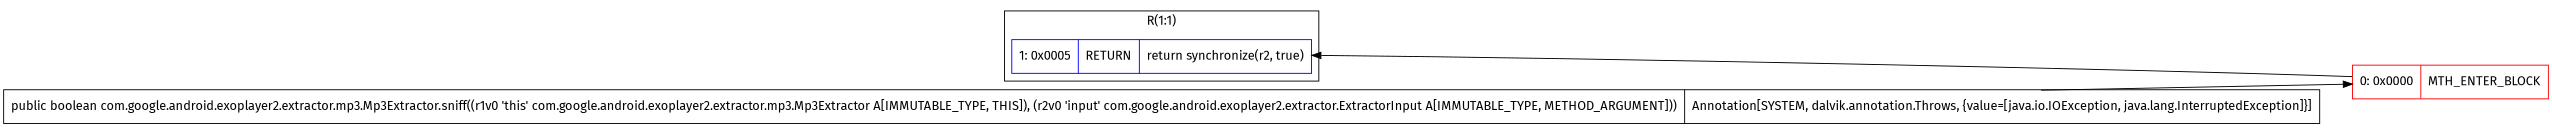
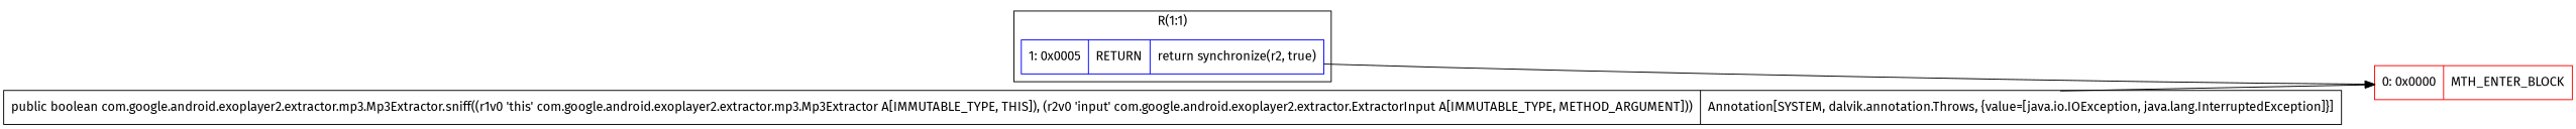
  digraph {
    rankdir=LR
    fontname="Fira Sans"
    node [shape=record fontname="Fira Sans"]
    edge [fontname="Fira Sans"]
    n1 [color=blue label="{1\:\ 0x0005|RETURN\l|return synchronize(r2, true)\l}"]
    n2 [color=red label="{0\:\ 0x0000|MTH_ENTER_BLOCK\l}"]
    n3 [label="{public boolean com.google.android.exoplayer2.extractor.mp3.Mp3Extractor.sniff((r1v0 'this' com.google.android.exoplayer2.extractor.mp3.Mp3Extractor A[IMMUTABLE_TYPE, THIS]), (r2v0 'input' com.google.android.exoplayer2.extractor.ExtractorInput A[IMMUTABLE_TYPE, METHOD_ARGUMENT]))  | Annotation[SYSTEM, dalvik.annotation.Throws, \{value=[java.io.IOException, java.lang.InterruptedException]\}]\l}"]
    subgraph cluster_1 {
      label="R(1:1)"
      n1
    }
-   n2 -> n1
+   n1 -> n2
    n3 -> n2
  }
